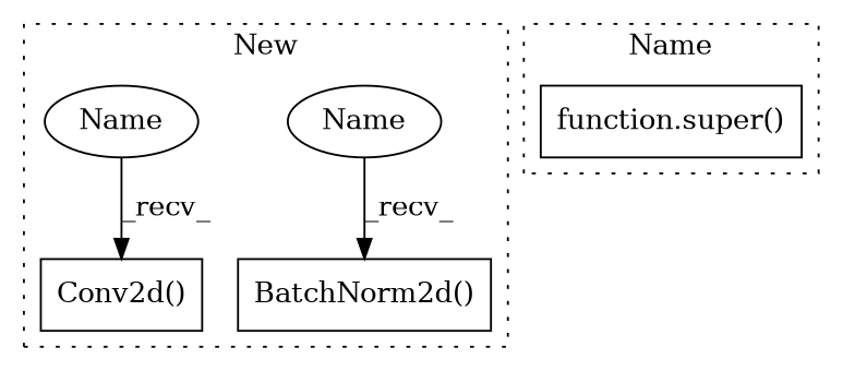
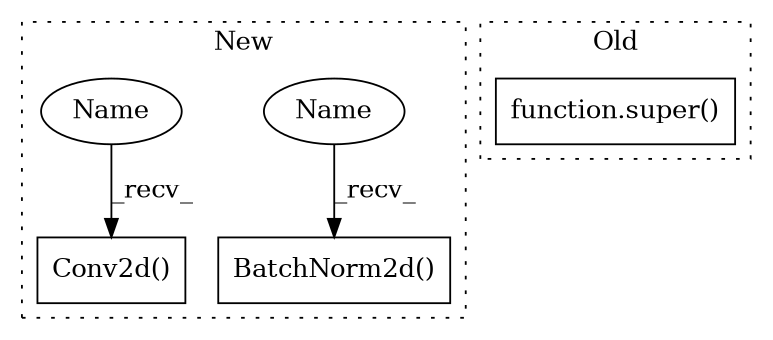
  digraph {
    node [a=75 l=2 shape=box]
    n1 [l="10,144" label="Conv2d()" s="1759,1773"]
    n2 [l="15,17" label="BatchNorm2d()" s="2134,2161"]
    n3 [a=87 label=Name s=2134 shape=ellipse]
    n4 [a=87 label=Name s=1759 shape=ellipse]
    n5 [l="6,1" label="function.super()" s="2983,3005"]
    subgraph cluster_1 {
      label=New
      style=dotted
      n1
      n2
      n3
      n4
    }
    subgraph cluster_2 {
-     label=Name
+     label=Old
      style=dotted
      n5
    }
    n3 -> n2 [label=_recv_]
    n4 -> n1 [label=_recv_]
  }
